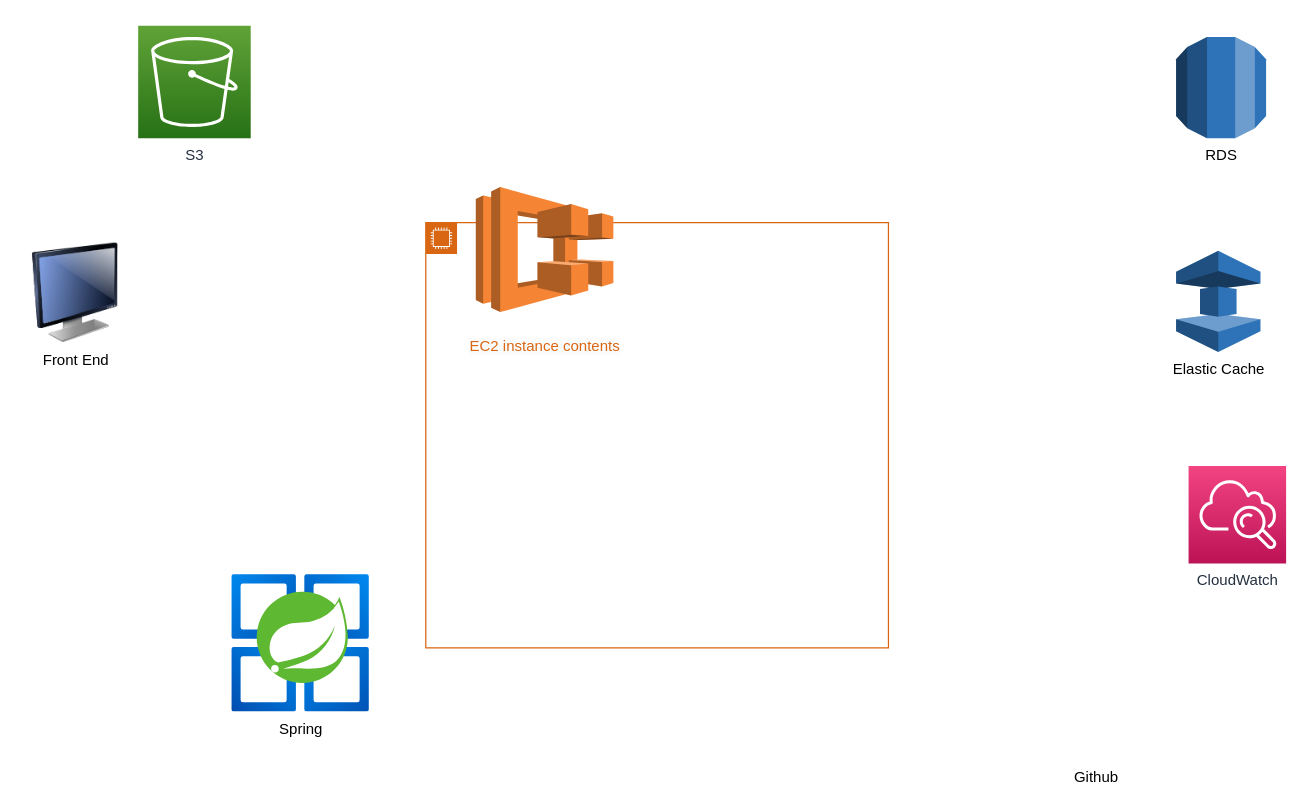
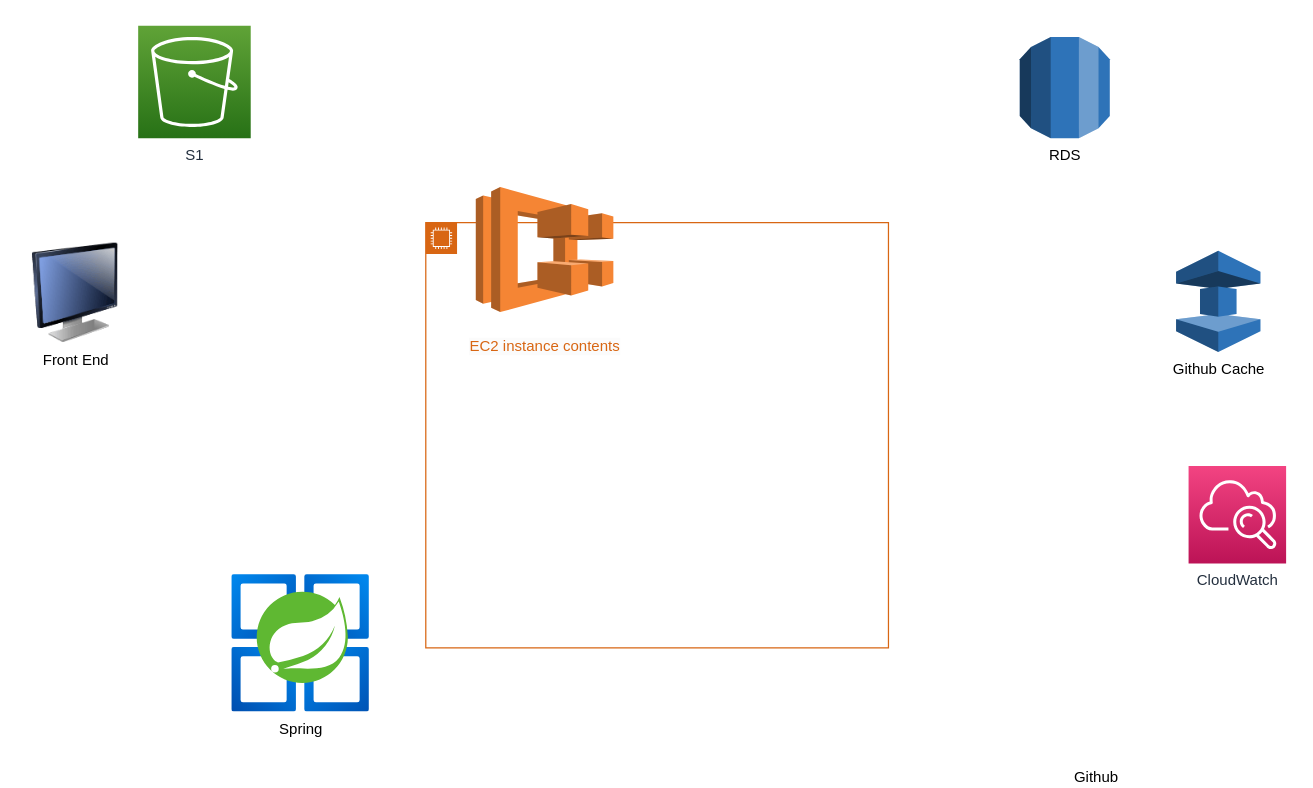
  <mxCell id="0" />
  <mxCell id="1" parent="0" />
- <mxCell id="2" value="S3" style="outlineConnect=0;fontColor=#232F3E;gradientColor=#60A337;gradientDirection=north;fillColor=#277116;strokeColor=#ffffff;dashed=0;verticalLabelPosition=bottom;verticalAlign=top;align=center;html=1;fontSize=12;fontStyle=0;aspect=fixed;shape=mxgraph.aws4.resourceIcon;resIcon=mxgraph.aws4.s3;labelBackgroundColor=#ffffff;" parent="1" vertex="1"><mxGeometry x="110" y="20" width="90" height="90" as="geometry" /></mxCell>
+ <mxCell id="2" value="S1" style="outlineConnect=0;fontColor=#232F3E;gradientColor=#60A337;gradientDirection=north;fillColor=#277116;strokeColor=#ffffff;dashed=0;verticalLabelPosition=bottom;verticalAlign=top;align=center;html=1;fontSize=12;fontStyle=0;aspect=fixed;shape=mxgraph.aws4.resourceIcon;resIcon=mxgraph.aws4.s3;labelBackgroundColor=#ffffff;" parent="1" vertex="1"><mxGeometry x="110" y="20" width="90" height="90" as="geometry" /></mxCell>
  <mxCell id="3" value="CloudWatch" style="outlineConnect=0;fontColor=#232F3E;gradientColor=#F34482;gradientDirection=north;fillColor=#BC1356;strokeColor=#ffffff;dashed=0;verticalLabelPosition=bottom;verticalAlign=top;align=center;html=1;fontSize=12;fontStyle=0;aspect=fixed;shape=mxgraph.aws4.resourceIcon;resIcon=mxgraph.aws4.cloudwatch;labelBackgroundColor=#ffffff;" parent="1" vertex="1"><mxGeometry x="950" y="372" width="78" height="78" as="geometry" /></mxCell>
- <mxCell id="4" value="RDS" style="outlineConnect=0;dashed=0;verticalLabelPosition=bottom;verticalAlign=top;align=center;html=1;shape=mxgraph.aws3.rds;fillColor=#2E73B8;gradientColor=none;" vertex="1" parent="1"><mxGeometry x="940" y="29" width="72" height="81" as="geometry" /></mxCell>
+ <mxCell id="4" value="RDS" style="outlineConnect=0;dashed=0;verticalLabelPosition=bottom;verticalAlign=top;align=center;html=1;shape=mxgraph.aws3.rds;fillColor=#2E73B8;gradientColor=none;" vertex="1" parent="1"><mxGeometry x="815" y="29" width="72" height="81" as="geometry" /></mxCell>
  <mxCell id="5" value="Front End" style="image;html=1;image=img/lib/clip_art/computers/Monitor_128x128.png" vertex="1" parent="1"><mxGeometry x="20" y="194" width="80" height="80" as="geometry" /></mxCell>
- <mxCell id="6" value="Elastic Cache" style="outlineConnect=0;dashed=0;verticalLabelPosition=bottom;verticalAlign=top;align=center;html=1;shape=mxgraph.aws3.elasticache;fillColor=#2E73B8;gradientColor=none;" vertex="1" parent="1"><mxGeometry x="940" y="200" width="67.5" height="81" as="geometry" /></mxCell>
+ <mxCell id="6" value="Github Cache" style="outlineConnect=0;dashed=0;verticalLabelPosition=bottom;verticalAlign=top;align=center;html=1;shape=mxgraph.aws3.elasticache;fillColor=#2E73B8;gradientColor=none;" vertex="1" parent="1"><mxGeometry x="940" y="200" width="67.5" height="81" as="geometry" /></mxCell>
  <mxCell id="7" value="Github" style="shape=image;html=1;verticalAlign=top;verticalLabelPosition=bottom;labelBackgroundColor=#ffffff;imageAspect=0;aspect=fixed;image=https://cdn1.iconfinder.com/data/icons/picons-social/57/github_rounded-128.png" vertex="1" parent="1"><mxGeometry x="812" y="479" width="128" height="128" as="geometry" /></mxCell>
  <mxCell id="8" value="Spring" style="image;aspect=fixed;html=1;points=[];align=center;fontSize=12;image=img/lib/azure2/compute/Azure_Spring_Cloud.svg;" vertex="1" parent="1"><mxGeometry x="185" y="459" width="110" height="110" as="geometry" /></mxCell>
  <mxCell id="9" value="" style="points=[[0,0],[0.25,0],[0.5,0],[0.75,0],[1,0],[1,0.25],[1,0.5],[1,0.75],[1,1],[0.75,1],[0.5,1],[0.25,1],[0,1],[0,0.75],[0,0.5],[0,0.25]];outlineConnect=0;gradientColor=none;html=1;whiteSpace=wrap;fontSize=12;fontStyle=0;container=1;pointerEvents=0;collapsible=0;recursiveResize=0;shape=mxgraph.aws4.group;grIcon=mxgraph.aws4.group_ec2_instance_contents;strokeColor=#D86613;fillColor=none;verticalAlign=top;align=left;spacingLeft=30;fontColor=#D86613;dashed=0;" vertex="1" parent="1"><mxGeometry x="340" y="177.5" width="370" height="340" as="geometry" /></mxCell>
  <mxCell id="10" value="&#10;&lt;span style=&quot;color: rgb(216, 102, 19); font-family: Helvetica; font-size: 12px; font-style: normal; font-variant-ligatures: normal; font-variant-caps: normal; font-weight: 400; letter-spacing: normal; orphans: 2; text-align: left; text-indent: 0px; text-transform: none; widows: 2; word-spacing: 0px; -webkit-text-stroke-width: 0px; background-color: rgb(251, 251, 251); text-decoration-thickness: initial; text-decoration-style: initial; text-decoration-color: initial; float: none; display: inline !important;&quot;&gt;EC2 instance contents&lt;/span&gt;&#10;&#10;" style="outlineConnect=0;dashed=0;verticalLabelPosition=bottom;verticalAlign=top;align=center;html=1;shape=mxgraph.aws3.ecs;fillColor=#F58534;gradientColor=none;" vertex="1" parent="1"><mxGeometry x="380" y="149" width="110" height="100" as="geometry" /></mxCell>
